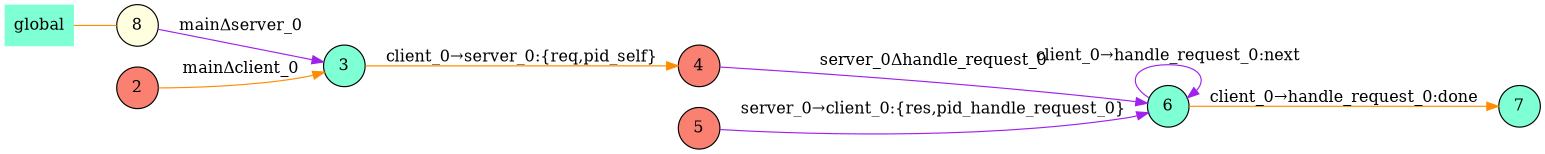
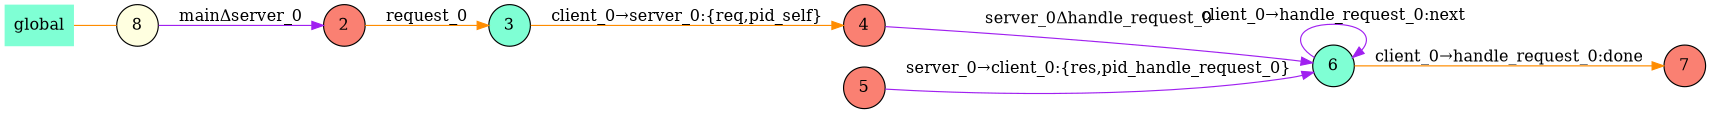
  digraph {
    rankdir=LR
    node [fillcolor=aquamarine shape=circle style=filled]
    edge [color=darkorange]
    n1 [label=global shape=plaintext]
    n2 [fillcolor=lightyellow label=8]
    n3 [fillcolor=salmon label=2]
    n4 [fillcolor=salmon label=5]
    n5 [label=6]
-   n6 [label=7]
+   n6 [fillcolor=salmon label=7]
    n7 [label=3]
    n8 [fillcolor=salmon label=4]
    n1 -> n2 [arrowhead=none]
-   n2 -> n7 [color=purple label="mainΔserver_0"]
-   n3 -> n7 [label="mainΔclient_0"]
+   n2 -> n3 [color=purple label="mainΔserver_0"]
+   n3 -> n7 [label=request_0]
    n4 -> n5 [color=purple label="server_0→client_0:{res,pid_handle_request_0}"]
    n5 -> n5 [color=purple label="client_0→handle_request_0:next"]
    n5 -> n6 [label="client_0→handle_request_0:done"]
    n7 -> n8 [label="client_0→server_0:{req,pid_self}"]
    n8 -> n5 [color=purple label="server_0Δhandle_request_0"]
  }
